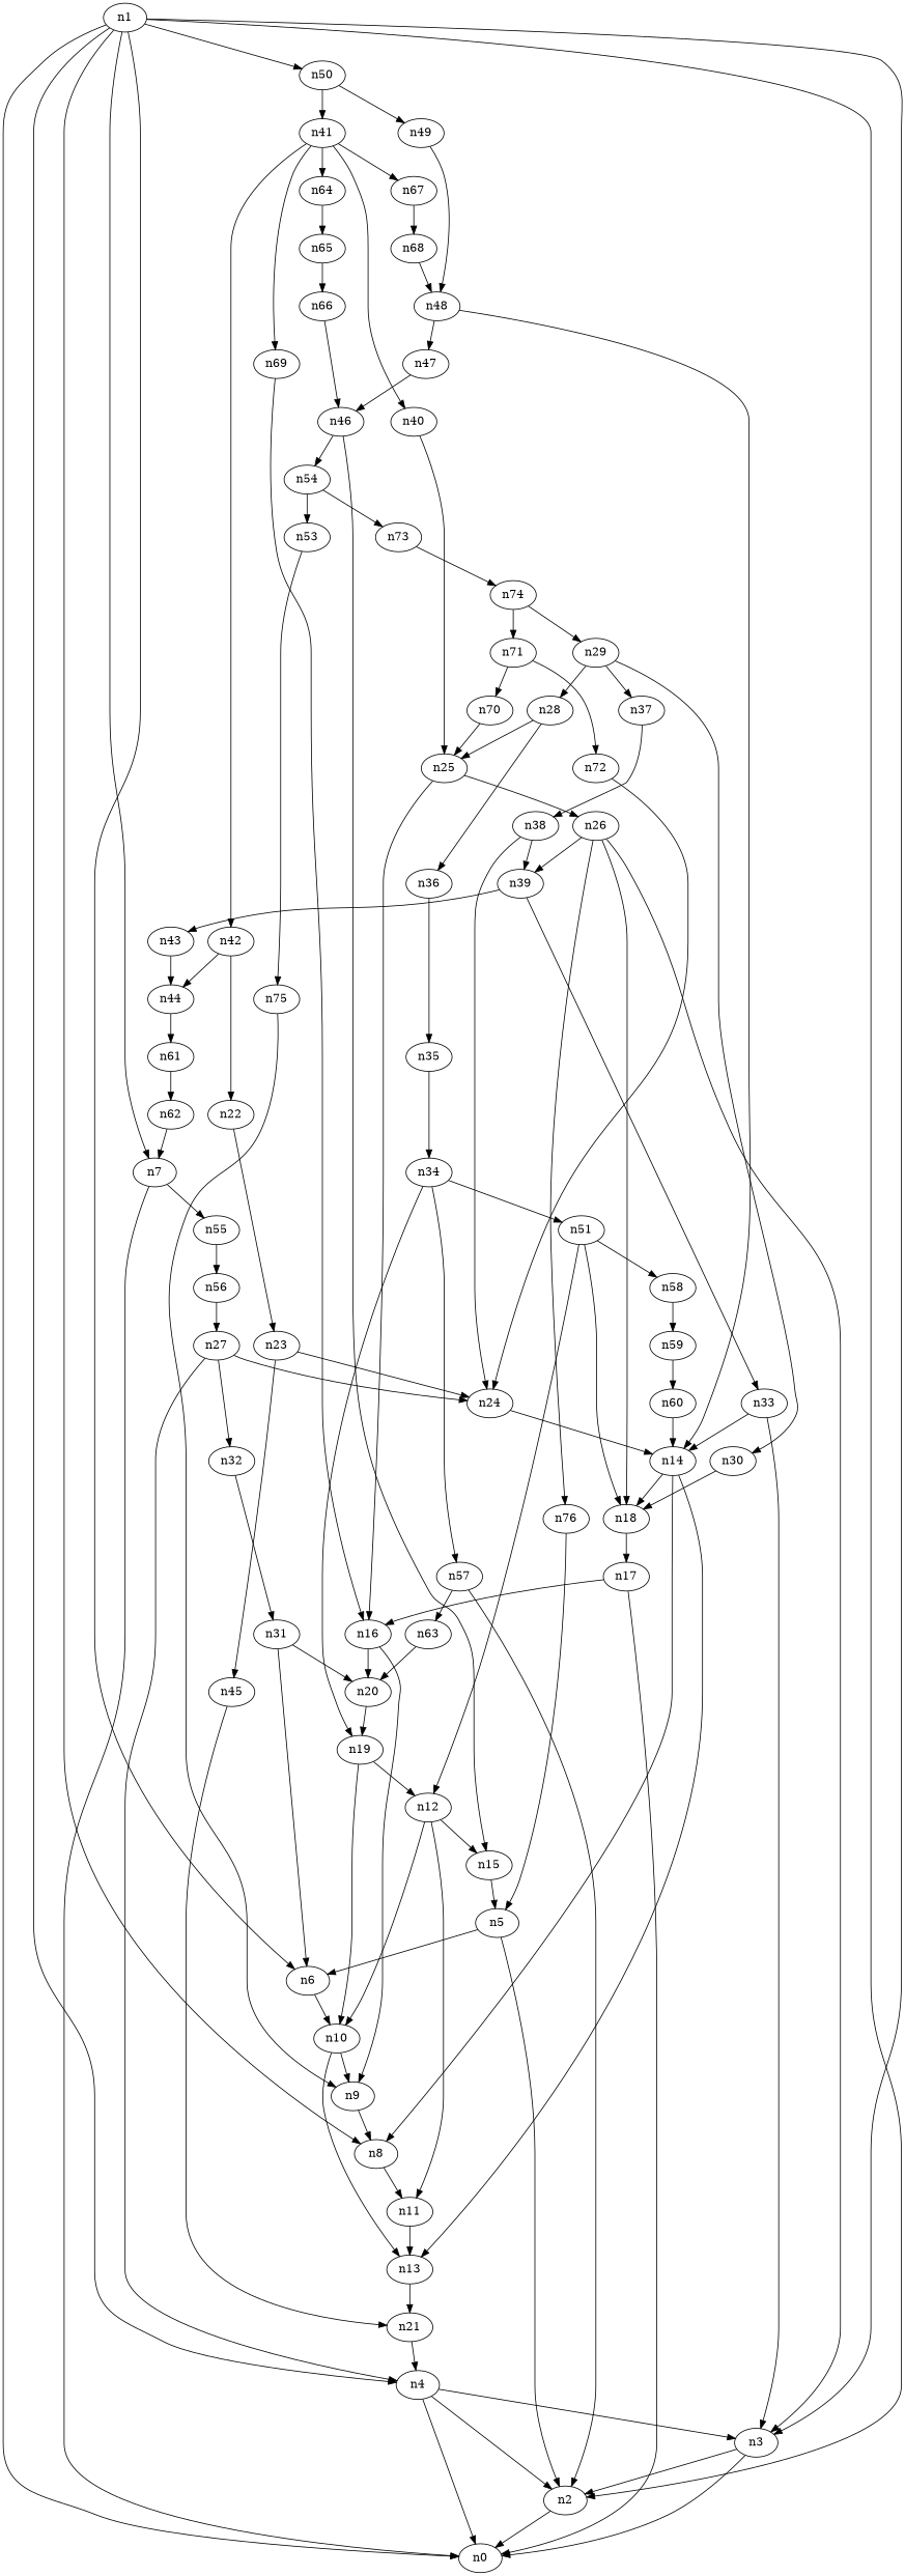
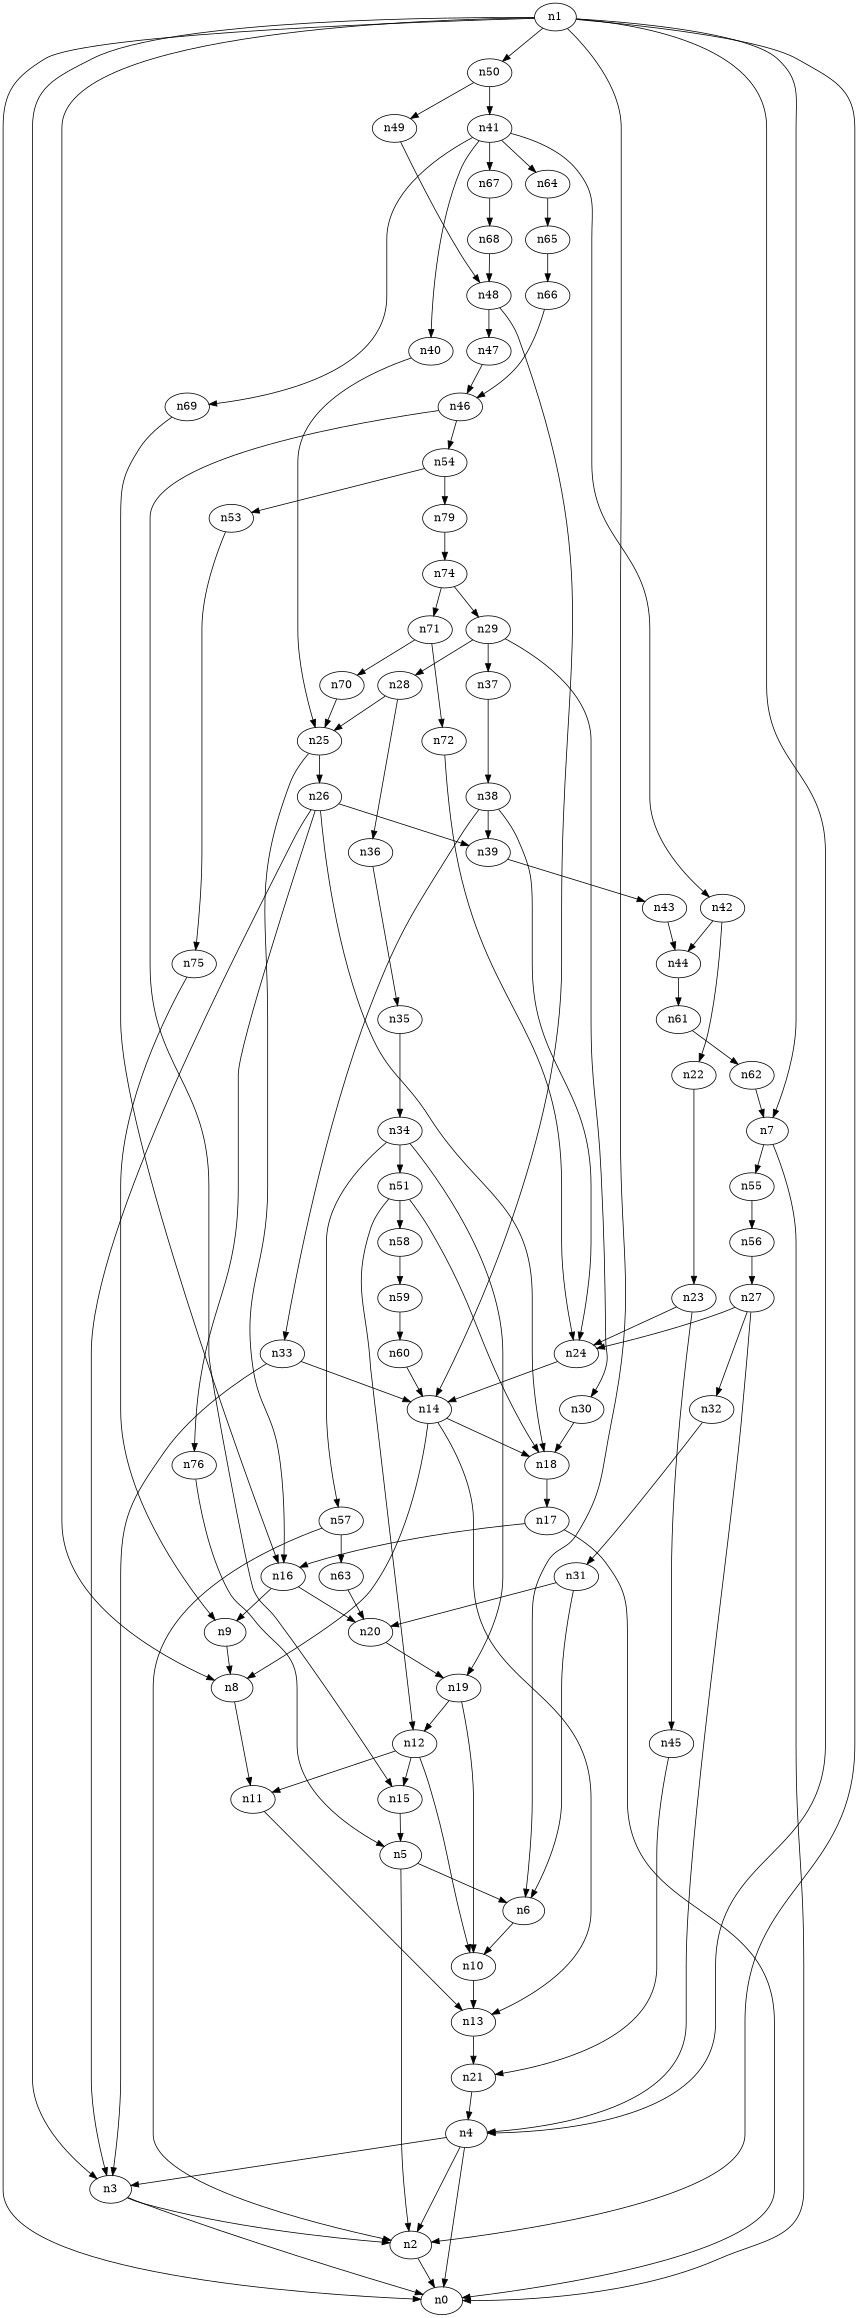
  digraph {
    n1
    n0
    n2
    n3
    n4
    n6
    n7
    n8
    n50
    n10
    n55
    n11
    n41
    n49
    n9
    n13
    n22
    n23
    n56
    n40
    n42
    n64
    n67
    n69
    n48
    n5
    n21
    n24
    n45
    n27
    n12
    n15
    n14
    n18
    n17
    n16
    n20
    n19
    n25
    n26
    n39
    n76
    n43
    n44
    n32
    n31
    n28
    n36
    n35
    n34
    n29
    n30
    n37
    n38
    n33
    n51
    n57
    n58
    n63
    n59
    n61
    n65
    n68
    n66
    n62
    n46
    n54
    n53
-   n73
+   n73 [label=n79]
    n75
    n74
    n47
    n60
    n71
    n70
    n72
    n1 -> n0
    n1 -> n2
    n1 -> n3
    n1 -> n4
    n1 -> n6
    n1 -> n7
    n1 -> n8
    n1 -> n50
    n2 -> n0
    n3 -> n0
    n3 -> n2
    n4 -> n0
    n4 -> n2
    n4 -> n3
    n6 -> n10
    n7 -> n0
    n7 -> n55
    n8 -> n11
    n50 -> n41
    n50 -> n49
-   n10 -> n9
    n10 -> n13
    n55 -> n56
    n11 -> n13
    n41 -> n40
    n41 -> n42
    n41 -> n64
    n41 -> n67
    n41 -> n69
    n49 -> n48
    n9 -> n8
    n13 -> n21
    n22 -> n23
    n23 -> n24
    n23 -> n45
    n56 -> n27
    n40 -> n25
    n42 -> n22
    n42 -> n44
    n64 -> n65
    n67 -> n68
    n69 -> n16
    n48 -> n14
    n48 -> n47
    n5 -> n2
    n5 -> n6
    n21 -> n4
    n24 -> n14
    n45 -> n21
    n27 -> n4
    n27 -> n24
    n27 -> n32
    n12 -> n10
    n12 -> n11
    n12 -> n15
    n15 -> n5
    n14 -> n8
    n14 -> n13
    n14 -> n18
    n18 -> n17
    n17 -> n0
    n17 -> n16
    n16 -> n9
    n16 -> n20
    n20 -> n19
    n19 -> n10
    n19 -> n12
    n25 -> n16
    n25 -> n26
    n26 -> n3
    n26 -> n18
    n26 -> n39
    n26 -> n76
    n39 -> n43
    n76 -> n5
    n43 -> n44
    n44 -> n61
    n32 -> n31
    n31 -> n6
    n31 -> n20
    n28 -> n25
    n28 -> n36
    n36 -> n35
    n35 -> n34
    n34 -> n19
    n34 -> n51
    n34 -> n57
    n29 -> n28
    n29 -> n30
    n29 -> n37
    n30 -> n18
    n37 -> n38
    n38 -> n24
    n38 -> n39
-   n39 -> n33
+   n38 -> n33
    n33 -> n3
    n33 -> n14
    n51 -> n12
    n51 -> n18
    n51 -> n58
    n57 -> n2
    n57 -> n63
    n58 -> n59
    n63 -> n20
    n59 -> n60
    n61 -> n62
    n65 -> n66
    n68 -> n48
    n66 -> n46
    n62 -> n7
    n46 -> n15
    n46 -> n54
    n54 -> n53
    n54 -> n73
    n53 -> n75
    n73 -> n74
    n75 -> n9
    n74 -> n29
    n74 -> n71
    n47 -> n46
    n60 -> n14
    n71 -> n70
    n71 -> n72
    n70 -> n25
    n72 -> n24
  }
